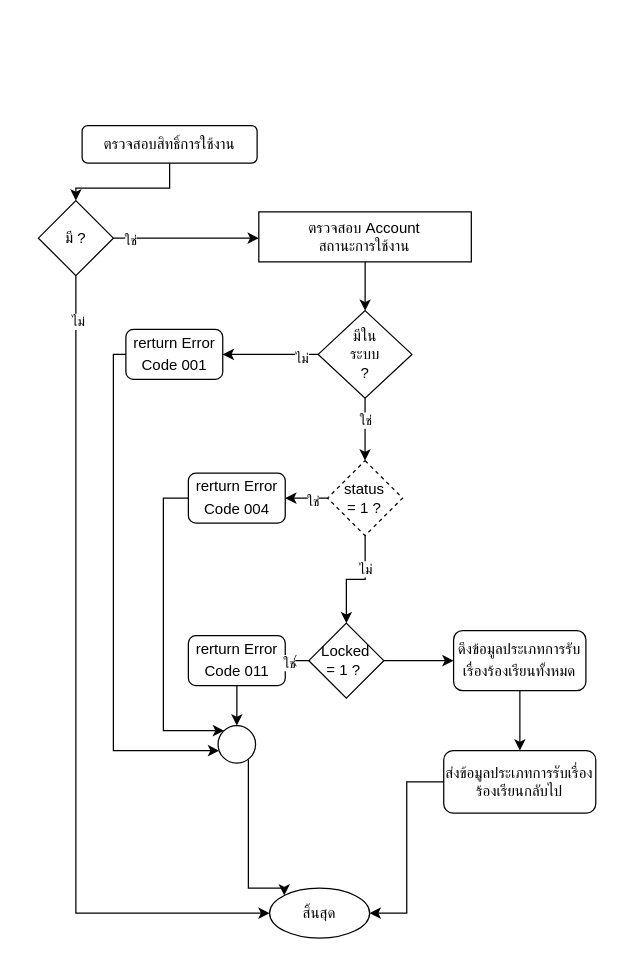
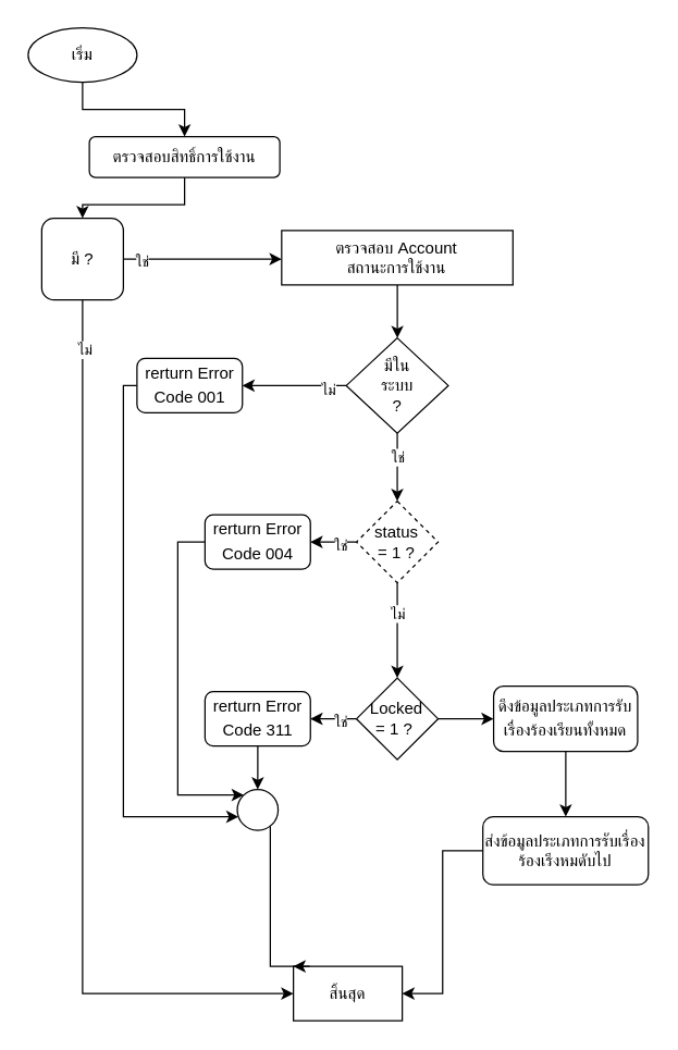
  <mxCell id="0" />
  <mxCell id="1" parent="0" />
+ <mxCell id="2" value="เริ่ม" style="ellipse;whiteSpace=wrap;html=1;" vertex="1" parent="1"><mxGeometry x="20" y="20" width="80" height="40" as="geometry" /></mxCell>
  <mxCell id="3" value="ตรวจสอบสิทธิ์การใช้งาน" style="rounded=1;whiteSpace=wrap;html=1;" vertex="1" parent="1"><mxGeometry x="65" y="100" width="140" height="30" as="geometry" /></mxCell>
- <mxCell id="5" value="มี ?" style="rhombus;whiteSpace=wrap;html=1;" vertex="1" parent="1"><mxGeometry x="30" y="160" width="60" height="60" as="geometry" /></mxCell>
+ <mxCell id="4" value="" style="edgeStyle=orthogonalEdgeStyle;rounded=0;orthogonalLoop=1;jettySize=auto;html=1;" edge="1" parent="1" source="2" target="3"><mxGeometry relative="1" as="geometry" /></mxCell>
+ <mxCell id="5" value="มี ?" style="whiteSpace=wrap;html=1;rounded=1;" vertex="1" parent="1"><mxGeometry x="30" y="160" width="60" height="60" as="geometry" /></mxCell>
  <mxCell id="6" value="" style="edgeStyle=orthogonalEdgeStyle;rounded=0;orthogonalLoop=1;jettySize=auto;html=1;" edge="1" parent="1" source="3" target="5"><mxGeometry relative="1" as="geometry" /></mxCell>
- <mxCell id="7" value="สิ้นสุด" style="ellipse;whiteSpace=wrap;html=1;" vertex="1" parent="1"><mxGeometry x="215" y="710" width="80" height="40" as="geometry" /></mxCell>
+ <mxCell id="7" value="สิ้นสุด" style="whiteSpace=wrap;html=1;rounded=0;" vertex="1" parent="1"><mxGeometry x="215" y="710" width="80" height="40" as="geometry" /></mxCell>
  <mxCell id="8" style="edgeStyle=orthogonalEdgeStyle;rounded=0;orthogonalLoop=1;jettySize=auto;html=1;entryX=0;entryY=0.5;entryDx=0;entryDy=0;" edge="1" parent="1" source="5" target="7"><mxGeometry relative="1" as="geometry"><Array as="points"><mxPoint x="60" y="730" /></Array></mxGeometry></mxCell>
  <mxCell id="9" value="ไม่" style="edgeLabel;html=1;align=center;verticalAlign=middle;resizable=0;points=[];" vertex="1" connectable="0" parent="8"><mxGeometry x="-0.892" y="1" relative="1" as="geometry"><mxPoint as="offset" /></mxGeometry></mxCell>
  <mxCell id="10" value="ตรวจสอบ Account &lt;br&gt;สถานะการใช้งาน" style="whiteSpace=wrap;html=1;rounded=0;" vertex="1" parent="1"><mxGeometry x="206.35" y="169" width="170" height="40" as="geometry" /></mxCell>
  <mxCell id="11" value="" style="edgeStyle=orthogonalEdgeStyle;rounded=0;orthogonalLoop=1;jettySize=auto;html=1;" edge="1" parent="1" source="5" target="10"><mxGeometry relative="1" as="geometry"><Array as="points"><mxPoint x="170" y="190" /><mxPoint x="170" y="190" /></Array></mxGeometry></mxCell>
  <mxCell id="12" value="ใช่" style="edgeLabel;html=1;align=center;verticalAlign=middle;resizable=0;points=[];" vertex="1" connectable="0" parent="11"><mxGeometry x="-0.78" y="-1" relative="1" as="geometry"><mxPoint as="offset" /></mxGeometry></mxCell>
  <mxCell id="13" value="มีใน&lt;br&gt;ระบบ &lt;br&gt;?" style="rhombus;whiteSpace=wrap;html=1;" vertex="1" parent="1"><mxGeometry x="253.85" y="248" width="75" height="70" as="geometry" /></mxCell>
  <mxCell id="14" value="" style="edgeStyle=orthogonalEdgeStyle;rounded=0;orthogonalLoop=1;jettySize=auto;html=1;" edge="1" parent="1" source="10" target="13"><mxGeometry relative="1" as="geometry" /></mxCell>
  <mxCell id="15" value="status&lt;br style=&quot;border-color: var(--border-color);&quot;&gt;= 1 ?" style="rhombus;whiteSpace=wrap;html=1;dashed=1;" vertex="1" parent="1"><mxGeometry x="261.35" y="368" width="60" height="60" as="geometry" /></mxCell>
  <mxCell id="16" value="" style="edgeStyle=orthogonalEdgeStyle;rounded=0;orthogonalLoop=1;jettySize=auto;html=1;" edge="1" parent="1" source="13" target="15"><mxGeometry relative="1" as="geometry" /></mxCell>
  <mxCell id="17" value="ใช่" style="edgeLabel;html=1;align=center;verticalAlign=middle;resizable=0;points=[];" vertex="1" connectable="0" parent="16"><mxGeometry x="-0.325" y="2" relative="1" as="geometry"><mxPoint x="-2" as="offset" /></mxGeometry></mxCell>
- <mxCell id="18" value="Locked&lt;br style=&quot;border-color: var(--border-color);&quot;&gt;= 1 ?&amp;nbsp;" style="rhombus;whiteSpace=wrap;html=1;" vertex="1" parent="1"><mxGeometry x="246.35" y="498" width="60" height="60" as="geometry" /></mxCell>
+ <mxCell id="18" value="Locked&lt;br style=&quot;border-color: var(--border-color);&quot;&gt;= 1 ?&amp;nbsp;" style="rhombus;whiteSpace=wrap;html=1;" vertex="1" parent="1"><mxGeometry x="261.35" y="498" width="60" height="60" as="geometry" /></mxCell>
  <mxCell id="19" value="" style="edgeStyle=orthogonalEdgeStyle;rounded=0;orthogonalLoop=1;jettySize=auto;html=1;" edge="1" parent="1" source="15" target="18"><mxGeometry relative="1" as="geometry" /></mxCell>
  <mxCell id="20" value="ไม่" style="edgeLabel;html=1;align=center;verticalAlign=middle;resizable=0;points=[];" vertex="1" connectable="0" parent="19"><mxGeometry x="-0.374" relative="1" as="geometry"><mxPoint as="offset" /></mxGeometry></mxCell>
  <mxCell id="21" style="edgeStyle=orthogonalEdgeStyle;rounded=0;orthogonalLoop=1;jettySize=auto;html=1;entryX=0;entryY=0;entryDx=0;entryDy=0;" edge="1" parent="1" source="22" target="7"><mxGeometry relative="1" as="geometry"><Array as="points"><mxPoint x="198" y="710" /><mxPoint x="227" y="710" /></Array></mxGeometry></mxCell>
  <mxCell id="22" value="" style="ellipse;whiteSpace=wrap;html=1;aspect=fixed;" vertex="1" parent="1"><mxGeometry x="173.75" y="580" width="30" height="30" as="geometry" /></mxCell>
  <mxCell id="23" style="edgeStyle=orthogonalEdgeStyle;rounded=0;orthogonalLoop=1;jettySize=auto;html=1;" edge="1" parent="1" source="24" target="22"><mxGeometry relative="1" as="geometry"><Array as="points"><mxPoint x="90" y="283" /><mxPoint x="90" y="600" /></Array></mxGeometry></mxCell>
  <mxCell id="24" value="rerturn Error Code&amp;nbsp;001&lt;span style=&quot;font-size: medium; text-align: start;&quot;&gt;&lt;/span&gt;" style="rounded=1;whiteSpace=wrap;html=1;" vertex="1" parent="1"><mxGeometry x="100" y="263" width="77.5" height="40" as="geometry" /></mxCell>
  <mxCell id="25" style="edgeStyle=orthogonalEdgeStyle;rounded=0;orthogonalLoop=1;jettySize=auto;html=1;" edge="1" parent="1" source="13" target="24"><mxGeometry relative="1" as="geometry"><mxPoint x="190.1" y="388" as="targetPoint" /></mxGeometry></mxCell>
  <mxCell id="26" value="ไม่" style="edgeLabel;html=1;align=center;verticalAlign=middle;resizable=0;points=[];" vertex="1" connectable="0" parent="25"><mxGeometry x="-0.657" y="2" relative="1" as="geometry"><mxPoint as="offset" /></mxGeometry></mxCell>
  <mxCell id="27" style="edgeStyle=orthogonalEdgeStyle;rounded=0;orthogonalLoop=1;jettySize=auto;html=1;entryX=0.5;entryY=0;entryDx=0;entryDy=0;" edge="1" parent="1" source="28" target="22"><mxGeometry relative="1" as="geometry" /></mxCell>
- <mxCell id="28" value="rerturn Error Code&amp;nbsp;011&lt;span style=&quot;font-size: medium; text-align: start;&quot;&gt;&lt;/span&gt;" style="rounded=1;whiteSpace=wrap;html=1;" vertex="1" parent="1"><mxGeometry x="150" y="508" width="77.5" height="40" as="geometry" /></mxCell>
+ <mxCell id="28" value="rerturn Error Code&amp;nbsp;311&lt;span style=&quot;font-size: medium; text-align: start;&quot;&gt;&lt;/span&gt;" style="rounded=1;whiteSpace=wrap;html=1;" vertex="1" parent="1"><mxGeometry x="150" y="508" width="77.5" height="40" as="geometry" /></mxCell>
  <mxCell id="29" value="" style="edgeStyle=orthogonalEdgeStyle;rounded=0;orthogonalLoop=1;jettySize=auto;html=1;" edge="1" parent="1" source="18" target="28"><mxGeometry relative="1" as="geometry" /></mxCell>
  <mxCell id="30" value="ใช่" style="edgeLabel;html=1;align=center;verticalAlign=middle;resizable=0;points=[];" vertex="1" connectable="0" parent="29"><mxGeometry x="-0.461" y="1" relative="1" as="geometry"><mxPoint as="offset" /></mxGeometry></mxCell>
  <mxCell id="31" style="edgeStyle=orthogonalEdgeStyle;rounded=0;orthogonalLoop=1;jettySize=auto;html=1;" edge="1" parent="1" source="32" target="22"><mxGeometry relative="1" as="geometry"><mxPoint x="190" y="590" as="targetPoint" /><Array as="points"><mxPoint x="130" y="398" /><mxPoint x="130" y="584" /></Array></mxGeometry></mxCell>
  <mxCell id="32" value="rerturn Error Code&amp;nbsp;004&lt;span style=&quot;font-size: medium; text-align: start;&quot;&gt;&lt;/span&gt;" style="rounded=1;whiteSpace=wrap;html=1;" vertex="1" parent="1"><mxGeometry x="150" y="378" width="77.5" height="40" as="geometry" /></mxCell>
  <mxCell id="33" value="" style="edgeStyle=orthogonalEdgeStyle;rounded=0;orthogonalLoop=1;jettySize=auto;html=1;" edge="1" parent="1" source="15" target="32"><mxGeometry relative="1" as="geometry" /></mxCell>
  <mxCell id="34" value="ใช่" style="edgeLabel;html=1;align=center;verticalAlign=middle;resizable=0;points=[];" vertex="1" connectable="0" parent="33"><mxGeometry x="-0.461" y="2" relative="1" as="geometry"><mxPoint as="offset" /></mxGeometry></mxCell>
  <mxCell id="35" value="ดึงข้อมูลประเภทการรับเรื่องร้องเรียนทั้งหมด&lt;span style=&quot;font-size: medium; text-align: start;&quot;&gt;&lt;/span&gt;" style="rounded=1;whiteSpace=wrap;html=1;" vertex="1" parent="1"><mxGeometry x="362.17" y="504" width="105.85" height="48" as="geometry" /></mxCell>
  <mxCell id="36" value="" style="edgeStyle=orthogonalEdgeStyle;rounded=0;orthogonalLoop=1;jettySize=auto;html=1;" edge="1" parent="1" source="18" target="35"><mxGeometry relative="1" as="geometry" /></mxCell>
  <mxCell id="37" style="edgeStyle=orthogonalEdgeStyle;rounded=0;orthogonalLoop=1;jettySize=auto;html=1;entryX=1;entryY=0.5;entryDx=0;entryDy=0;" edge="1" parent="1" source="38" target="7"><mxGeometry relative="1" as="geometry" /></mxCell>
- <mxCell id="38" value="ส่งข้อมูลประเภทการรับเรื่องร้องเรียนกลับไป" style="rounded=1;whiteSpace=wrap;html=1;" vertex="1" parent="1"><mxGeometry x="354.27" y="600" width="121.65" height="50" as="geometry" /></mxCell>
+ <mxCell id="38" value="ส่งข้อมูลประเภทการรับเรื่องร้องเรีงหมดับไป" style="rounded=1;whiteSpace=wrap;html=1;" vertex="1" parent="1"><mxGeometry x="354.27" y="600" width="121.65" height="50" as="geometry" /></mxCell>
  <mxCell id="39" value="" style="edgeStyle=orthogonalEdgeStyle;rounded=0;orthogonalLoop=1;jettySize=auto;html=1;" edge="1" parent="1" source="35" target="38"><mxGeometry relative="1" as="geometry" /></mxCell>
